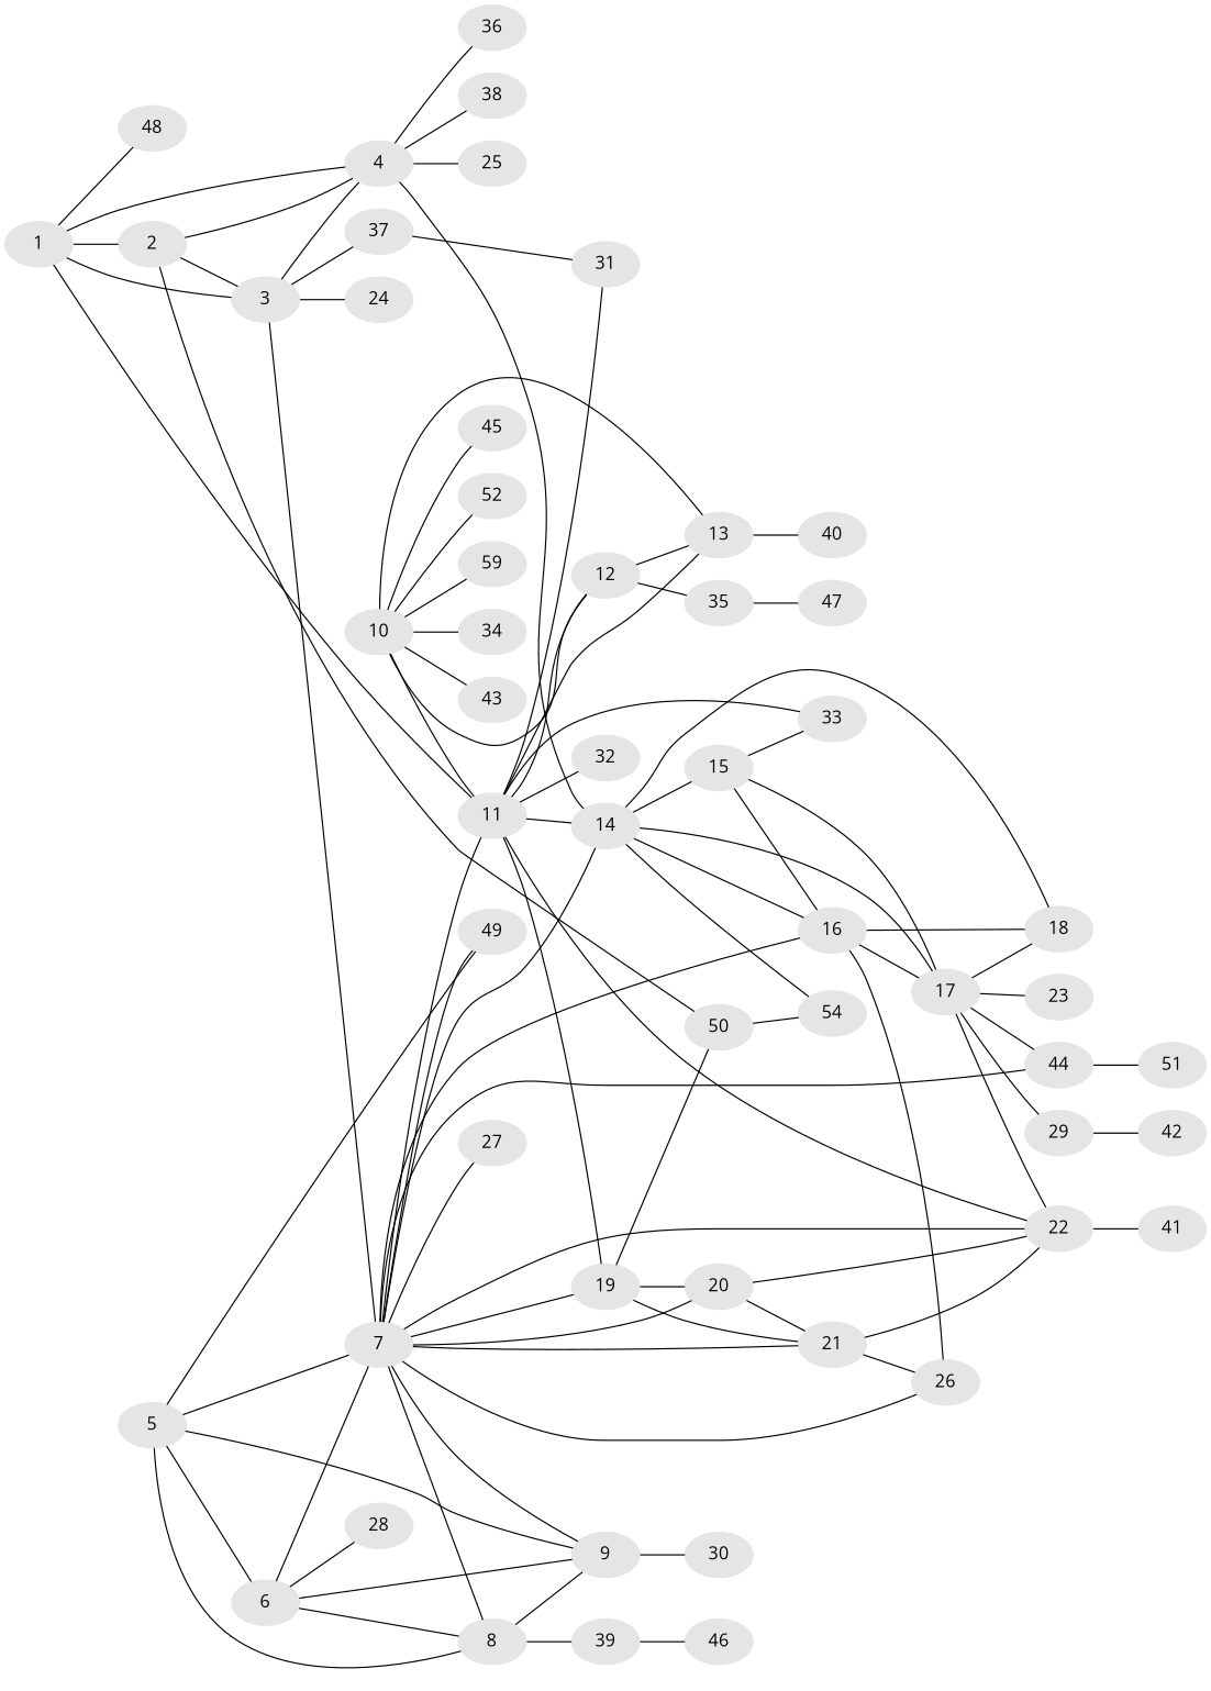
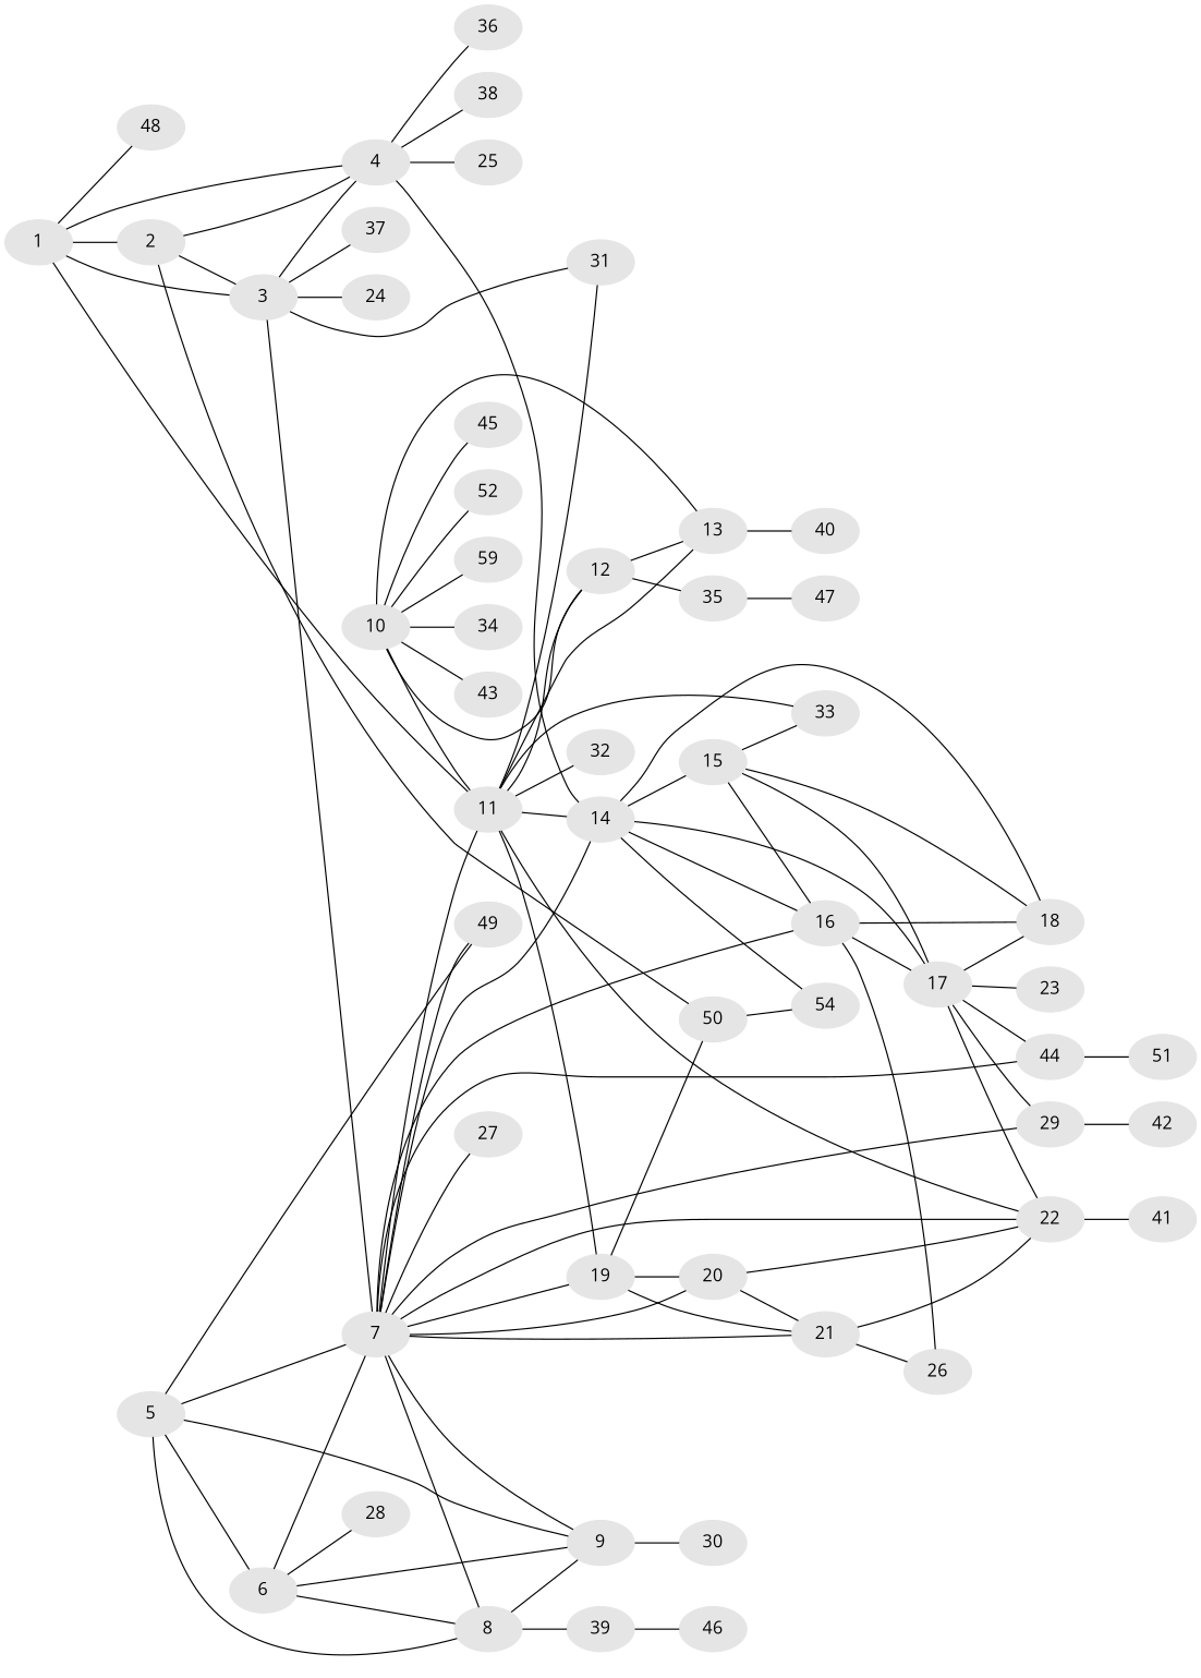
  graph {
    fontname="Open Sans"
    rankdir=LR
    node [color=gray90 fontname="Open Sans" style=filled]
    edge [fontname="Open Sans" weight=1.0]
    1
    2
    3
    4
    11
    48
    50
    7
    24
    31
    37
    14
    25
    36
    38
    19
    22
    12
    13
    32
    33
    54
    8
    9
    49
    16
    20
    21
    26
    27
    44
    15
    17
    18
    5
    6
    28
    39
    30
    41
    51
    46
    10
    34
    43
    45
    52
    n48 [label=59]
    35
    40
    47
    23
    29
    42
    1 -- 2 [weight=2.0]
    1 -- 3
    1 -- 4
    1 -- 11
    1 -- 48
    2 -- 3 [weight=2.0]
    2 -- 4 [weight=2.0]
    2 -- 50
    3 -- 4
    3 -- 7 [weight=2.0]
    3 -- 24
-   37 -- 31
+   3 -- 31
    3 -- 37
    4 -- 14
    4 -- 25 [weight=4.0]
    4 -- 36
    4 -- 38
    11 -- 31
    11 -- 14
    11 -- 19
    11 -- 22
    11 -- 12 [weight=2.0]
    11 -- 13 [weight=2.0]
    11 -- 32
    11 -- 33
    50 -- 54
    7 -- 11
    7 -- 14
    7 -- 19
    7 -- 22
    7 -- 8
    7 -- 9
    7 -- 49
    7 -- 16
    7 -- 20 [weight=5.0]
    7 -- 21
-   7 -- 26
+   7 -- 29
    7 -- 27
    7 -- 44
    14 -- 54
    14 -- 16
    14 -- 15
    14 -- 17
    14 -- 18
    19 -- 50
    19 -- 20
    19 -- 21
    22 -- 41
    12 -- 13
    12 -- 35
    13 -- 40
    8 -- 9
    8 -- 39
    9 -- 30
    16 -- 26
    16 -- 17
    16 -- 18 [weight=3.0]
    20 -- 22
    20 -- 21
    21 -- 22
    21 -- 26
    44 -- 51
    15 -- 33 [weight=2.0]
    15 -- 16
    15 -- 17
+   15 -- 18
    17 -- 22
    17 -- 44
    17 -- 18
    17 -- 23
    17 -- 29
    5 -- 7 [weight=2.0]
    5 -- 8
    5 -- 9
    5 -- 49
    5 -- 6
    6 -- 7
    6 -- 8 [weight=4.0]
    6 -- 9
    6 -- 28
    39 -- 46 [weight=2.0]
    10 -- 11 [weight=2.0]
    10 -- 12
    10 -- 13
    10 -- 34
    10 -- 43
    10 -- 45
    10 -- 52
    10 -- n48
    35 -- 47
    29 -- 42
  }
